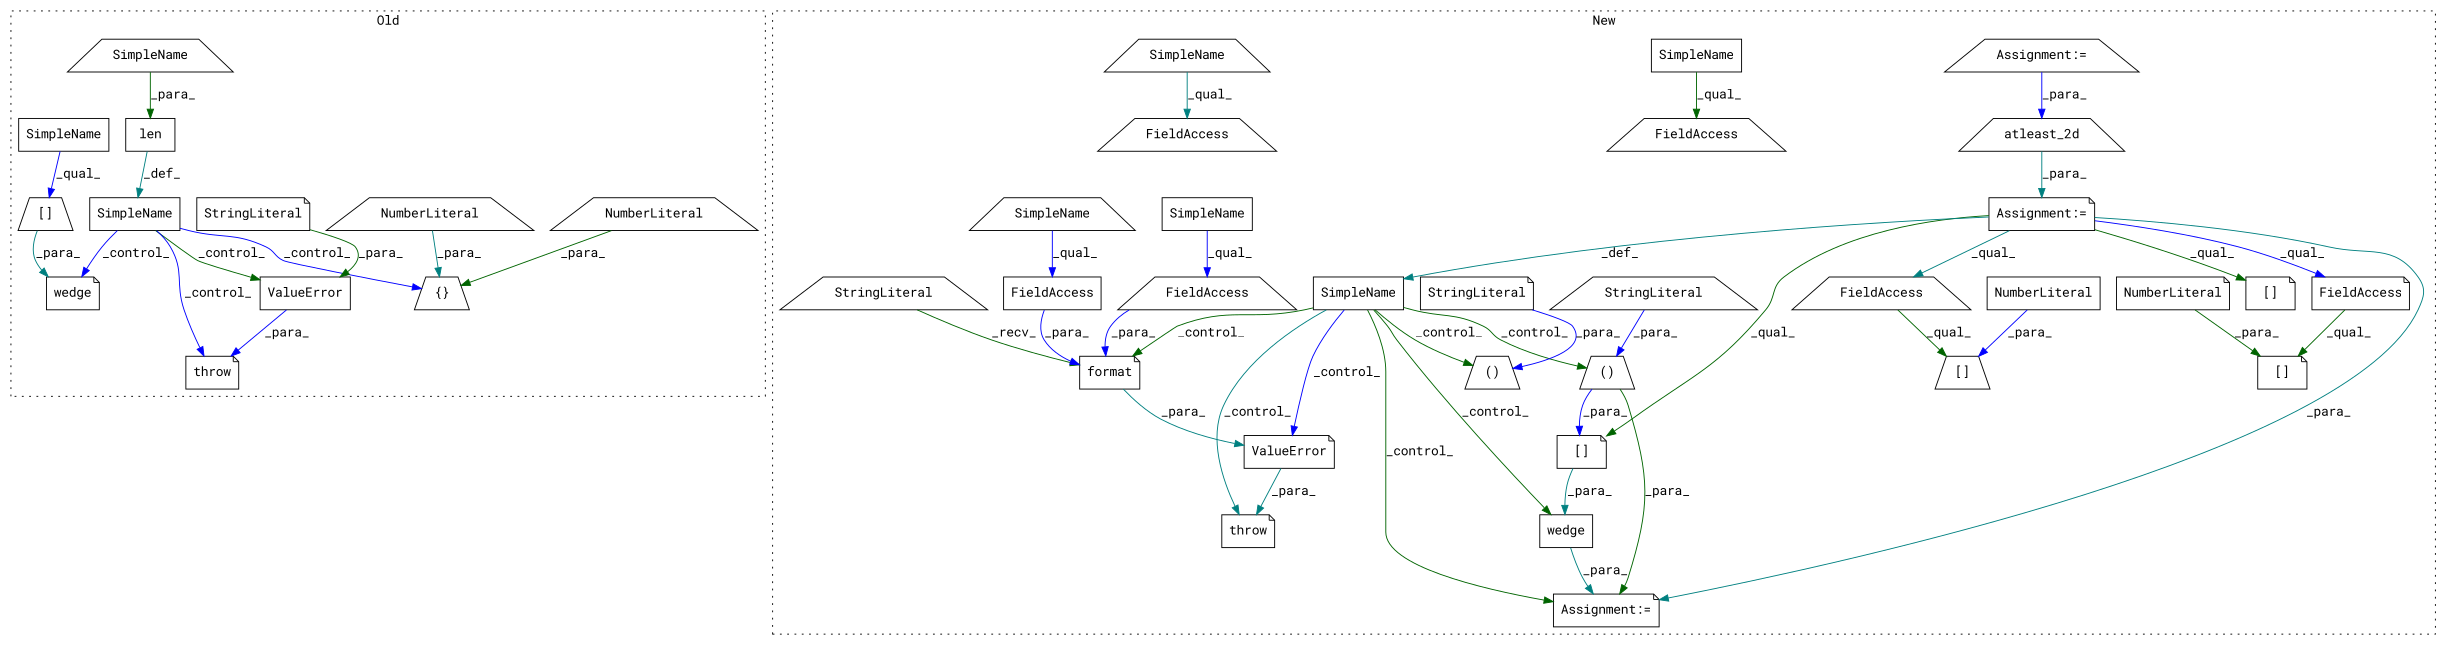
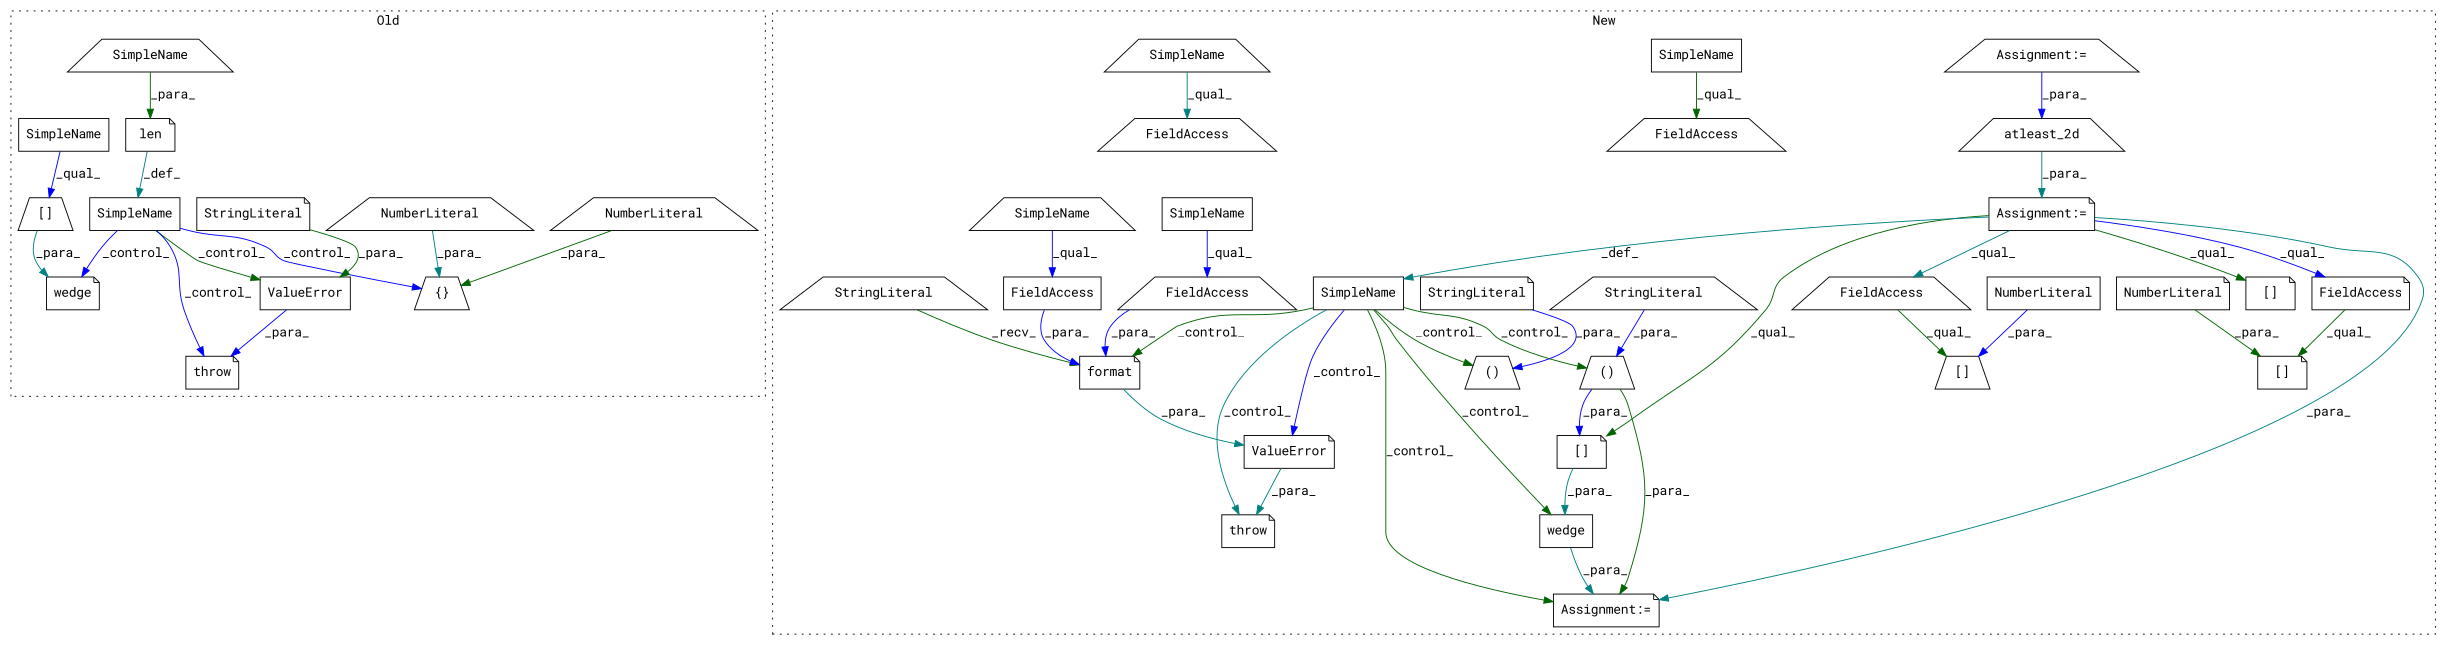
  digraph {
    fontname="Roboto Mono"
    node [a=42 l=1 s=1355 shape=trapezium fontname="Roboto Mono"]
    edge [color=darkgreen fontname="Roboto Mono"]
    n1 [a=32 l="6,1" label=wedge s="1349,1377" shape=note]
-   n2 [a=32 l="4,1" label=len s="1209,1215" shape=box]
+   n2 [a=32 l="4,1" label=len s="1209,1215" shape=note]
    n3 [a=32 l="11,1" label=ValueError s="1243,1277" shape=box]
    n4 [a=2 l="3,1" label="[]" s="1355,1376"]
    n5 [a=4 l="1,1" label="{}" s="1441,1449"]
    n6 [a=34 label=NumberLiteral s=1446]
    n7 [a=34 label=NumberLiteral s=1444]
    n8 [label=SimpleName shape=box l="" s=""]
    n9 [a=45 l=23 label=StringLiteral s=1254 shape=note]
    n10 [a=53 l=6 label=throw s=1237 shape=note]
    n11 [l=2 label=SimpleName s=1213]
    n12 [l=2 label=SimpleName shape=box]
    n13 [a=106 l=47 label="()" s=1551]
    n14 [a=32 l="11,1" label=atleast_2d s="1238,1251"]
    n15 [a=106 l=61 label="()" s=1615]
    n16 [a=32 l="6,1" label=wedge s="1537,1600" shape=box]
    n17 [a=22 l=8 label=FieldAccess s=1409 shape=note]
    n18 [a=22 l=8 label=FieldAccess s=1262]
    n19 [a=32 l="11,1" label=ValueError s="1300,1371" shape=note]
    n20 [a=2 l="9,1" label="[]" s="1409,1419" shape=note]
    n21 [a=34 label=NumberLiteral s=1418 shape=note]
    n22 [a=2 l="8,2" label="[]" s="1679,1734" shape=note]
    n23 [a=32 l="7,1" label=format s="1348,1370" shape=note]
    n24 [a=2 l="8,2" label="[]" s="1543,1598" shape=note]
    n25 [label=SimpleName shape=box l="" s=""]
    n26 [a=2 l="9,1" label="[]" s="1262,1272"]
    n27 [a=34 label=NumberLiteral s=1271 shape=box]
    n28 [a=45 l=18 label=StringLiteral s=1551]
    n29 [a=45 l=36 label=StringLiteral s=1311]
    n30 [a=45 l=18 label=StringLiteral s=1629 shape=note]
    n31 [a=53 l=6 label=throw s=1294 shape=note]
    n32 [a=22 l=7 label=FieldAccess s=1363 shape=box]
    n33 [a=22 l=7 label=FieldAccess]
    n34 [a=22 l=7 label=FieldAccess s=1421]
    n35 [a=22 l=7 label=FieldAccess s=1429]
    n36 [a=7 label="Assignment:=" s=1532 shape=note]
    n37 [a=7 l=2 label="Assignment:=" s=1181]
    n38 [a=7 label="Assignment:=" s=1231 shape=note]
    n39 [l=3 label=SimpleName shape=box]
    n40 [l=3 label=SimpleName s=1363]
    n41 [l=3 label=SimpleName s=1429 shape=box]
    n42 [l=3 label=SimpleName s=1421]
    subgraph cluster_1 {
      label=Old
      style=dotted
      n1
      n2
      n3
      n4
      n5
      n6
      n7
      n8
      n9
      n10
      n11
      n12
    }
    subgraph cluster_2 {
      label=New
      style=dotted
      n13
      n14
      n15
      n16
      n17
      n18
      n19
      n20
      n21
      n22
      n23
      n24
      n25
      n26
      n27
      n28
      n29
      n30
      n31
      n32
      n33
      n34
      n35
      n36
      n37
      n38
      n39
      n40
      n41
      n42
    }
    n2 -> n8 [label=_def_ color=teal]
    n3 -> n10 [label=_para_ color=blue]
    n4 -> n1 [label=_para_ color=teal]
    n6 -> n5 [label=_para_ color=teal]
    n7 -> n5 [label=_para_]
    n8 -> n1 [label=_control_ color=blue]
    n8 -> n3 [label=_control_]
    n8 -> n5 [label=_control_ color=blue]
    n8 -> n10 [label=_control_ color=blue]
    n9 -> n3 [label=_para_]
    n11 -> n2 [label=_para_]
    n12 -> n4 [label=_qual_ color=blue]
    n13 -> n24 [label=_para_ color=blue]
    n13 -> n36 [label=_para_]
    n14 -> n38 [label=_para_ color=teal]
    n16 -> n36 [label=_para_ color=teal]
    n17 -> n20 [label=_qual_]
    n18 -> n26 [label=_qual_]
    n19 -> n31 [label=_para_ color=teal]
    n21 -> n20 [label=_para_]
    n23 -> n19 [label=_para_ color=teal]
    n24 -> n16 [label=_para_ color=teal]
    n25 -> n13 [label=_control_]
    n25 -> n15 [label=_control_]
    n25 -> n16 [label=_control_]
    n25 -> n19 [label=_control_ color=blue]
    n25 -> n23 [label=_control_]
    n25 -> n31 [label=_control_ color=teal]
    n25 -> n36 [label=_control_]
    n27 -> n26 [label=_para_ color=blue]
    n28 -> n13 [label=_para_ color=blue]
    n29 -> n23 [label=_recv_]
    n30 -> n15 [label=_para_ color=blue]
    n32 -> n23 [label=_para_ color=blue]
    n33 -> n23 [label=_para_ color=blue]
    n37 -> n14 [label=_para_ color=blue]
    n38 -> n17 [label=_qual_ color=blue]
    n38 -> n18 [label=_qual_ color=teal]
    n38 -> n22 [label=_qual_]
    n38 -> n24 [label=_qual_]
    n38 -> n25 [label=_def_ color=teal]
    n38 -> n36 [label=_para_ color=teal]
    n39 -> n33 [label=_qual_ color=blue]
    n40 -> n32 [label=_qual_ color=blue]
    n41 -> n35 [label=_qual_]
    n42 -> n34 [label=_qual_ color=teal]
  }
